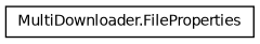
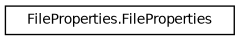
  digraph {
    rankdir=LR
-   n1 [color=black fillcolor=white fontname=Helvetica fontsize=10 height=0.2 label="MultiDownloader.FileProperties" shape=record style=filled width=0.4]
+   n1 [color=black fillcolor=white fontname=Helvetica fontsize=10 height=0.2 label="FileProperties.FileProperties" shape=record style=filled width=0.4]
  }
